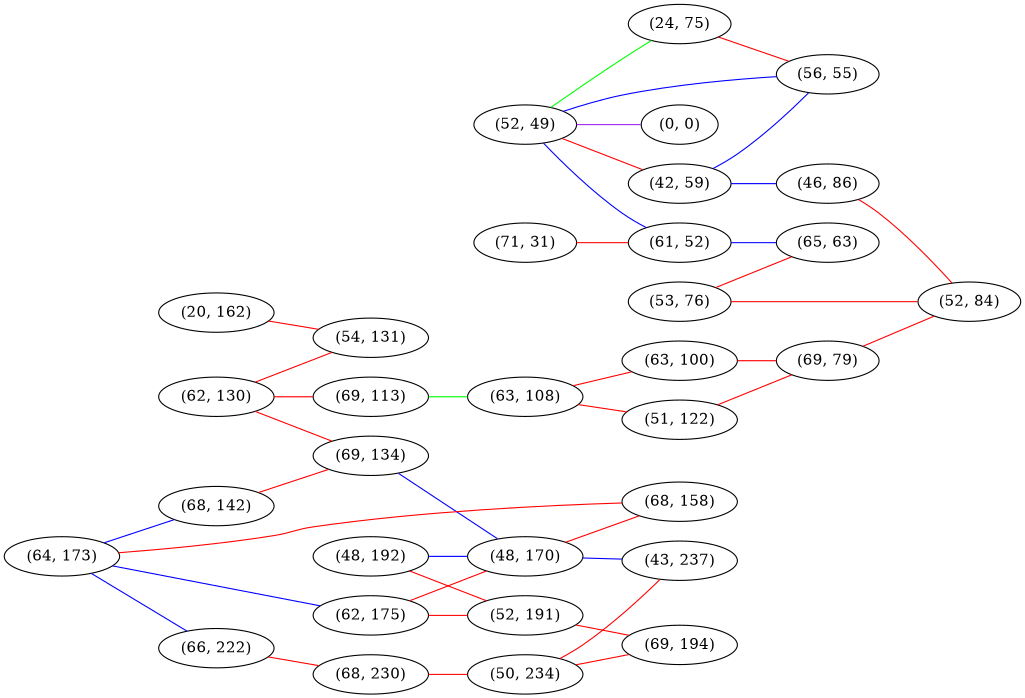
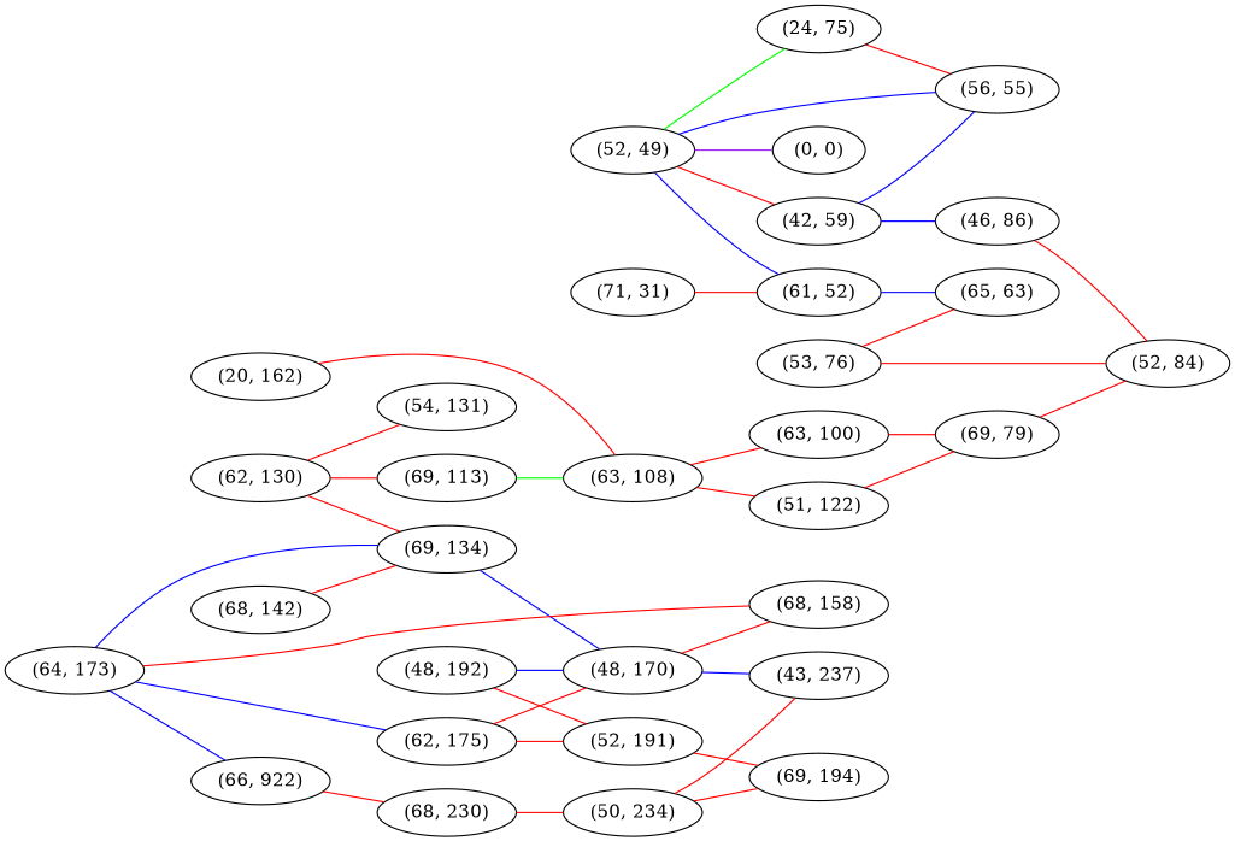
  graph {
    rankdir=LR
    edge [color=red weight=1]
    "(20, 162)"
    "(54, 131)"
    "(48, 170)"
    "(68, 158)"
    "(43, 237)"
    "(62, 130)"
    "(69, 113)"
    "(69, 134)"
    "(63, 108)"
    "(64, 173)"
    "(68, 142)"
    "(62, 175)"
-   "(66, 222)"
+   "(66, 222)" [label="(66, 922)"]
    "(52, 191)"
    "(68, 230)"
    "(71, 31)"
    "(61, 52)"
    "(24, 75)"
    "(56, 55)"
    "(65, 63)"
    "(53, 76)"
    "(52, 84)"
    "(52, 49)"
    "(42, 59)"
    "(0, 0)"
    "(46, 86)"
    "(69, 194)"
    "(63, 100)"
    "(51, 122)"
    "(50, 234)"
    "(69, 79)"
    "(48, 192)"
-   "(20, 162)" -- "(54, 131)"
+   "(20, 162)" -- "(63, 108)"
    "(48, 170)" -- "(68, 158)"
    "(48, 170)" -- "(43, 237)" [color=blue weight=3]
    "(62, 130)" -- "(54, 131)"
    "(62, 130)" -- "(69, 113)"
    "(62, 130)" -- "(69, 134)"
    "(69, 113)" -- "(63, 108)" [color=green weight=2]
    "(69, 134)" -- "(48, 170)" [color=blue weight=3]
    "(63, 108)" -- "(63, 100)"
    "(63, 108)" -- "(51, 122)"
    "(64, 173)" -- "(68, 158)"
-   "(64, 173)" -- "(68, 142)" [color=blue weight=3]
+   "(64, 173)" -- "(69, 134)" [color=blue weight=3]
    "(64, 173)" -- "(62, 175)" [color=blue weight=3]
    "(64, 173)" -- "(66, 222)" [color=blue weight=3]
    "(68, 142)" -- "(69, 134)"
    "(62, 175)" -- "(48, 170)" [weight=3]
    "(62, 175)" -- "(52, 191)"
    "(66, 222)" -- "(68, 230)"
    "(52, 191)" -- "(69, 194)"
    "(68, 230)" -- "(50, 234)"
    "(71, 31)" -- "(61, 52)"
    "(61, 52)" -- "(65, 63)" [color=blue weight=3]
    "(24, 75)" -- "(56, 55)"
    "(53, 76)" -- "(65, 63)"
    "(53, 76)" -- "(52, 84)"
    "(52, 49)" -- "(61, 52)" [color=blue weight=3]
    "(52, 49)" -- "(24, 75)" [color=green weight=2]
    "(52, 49)" -- "(56, 55)" [color=blue weight=3]
    "(52, 49)" -- "(42, 59)"
    "(52, 49)" -- "(0, 0)" [color=purple weight=4]
    "(42, 59)" -- "(56, 55)" [color=blue weight=3]
    "(42, 59)" -- "(46, 86)" [color=blue weight=3]
    "(46, 86)" -- "(52, 84)"
    "(63, 100)" -- "(69, 79)"
    "(51, 122)" -- "(69, 79)"
    "(50, 234)" -- "(43, 237)"
    "(50, 234)" -- "(69, 194)"
    "(69, 79)" -- "(52, 84)"
    "(48, 192)" -- "(48, 170)" [color=blue weight=3]
    "(48, 192)" -- "(52, 191)"
  }
